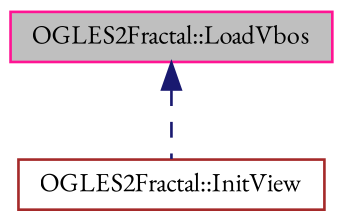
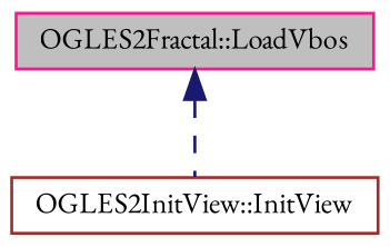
  digraph {
    rankdir=TB
    fontname="EB Garamond"
    node [fontname="EB Garamond" fontsize=10 shape=record style=filled]
    n1 [color=deeppink fillcolor=grey75 fontcolor=black height=0.2 label="OGLES2Fractal::LoadVbos" width=0.4]
-   n2 [color=brown fillcolor=white height=0.2 label="OGLES2Fractal::InitView" width=0.4]
+   n2 [color=brown fillcolor=white height=0.2 label="OGLES2InitView::InitView" width=0.4]
    n1 -> n2 [color=midnightblue dir=back fontname="EB Garamond" fontsize=10 labelfontname=Helvetica labelfontsize=10 style=dashed]
  }
